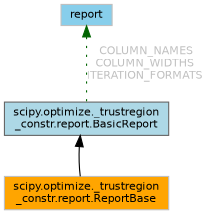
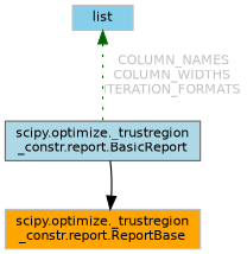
  digraph {
    node [color=grey75 fontname=Helvetica fontsize=10 shape=box style=filled]
    edge [dir=back fontname=Helvetica fontsize=10 labelfontname=Helvetica labelfontsize=10]
    n1 [color=gray40 fillcolor=lightblue fontcolor=black height=0.2 label="scipy.optimize._trustregion\l_constr.report.BasicReport" width=0.4]
    n2 [fillcolor=orange height=0.2 label="scipy.optimize._trustregion\l_constr.report.ReportBase" width=0.4]
-   n3 [fillcolor=skyblue height=0.2 label=report width=0.4]
-   n1 -> n2 [color=black style=solid]
+   n3 [fillcolor=skyblue height=0.2 label=list width=0.4]
+   n2 -> n1 [color=black style=solid]
    n3 -> n1 [color=darkgreen fontcolor=grey label=" COLUMN_NAMES\nCOLUMN_WIDTHS\nITERATION_FORMATS" style=dotted]
  }
